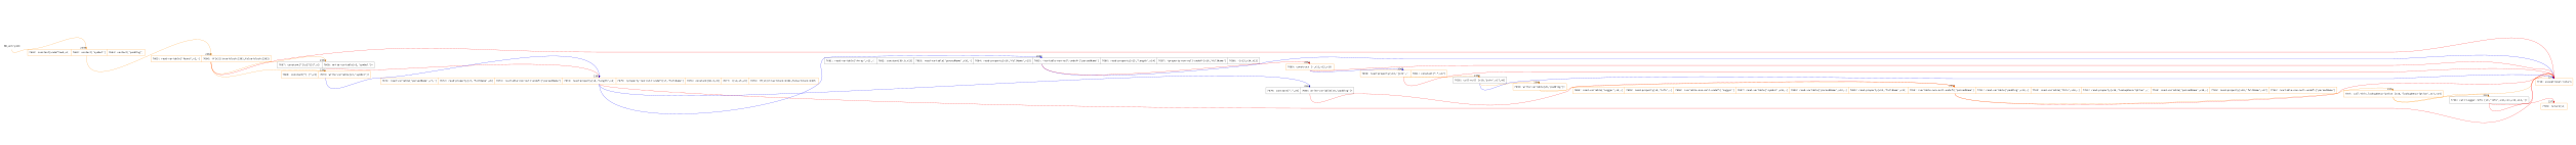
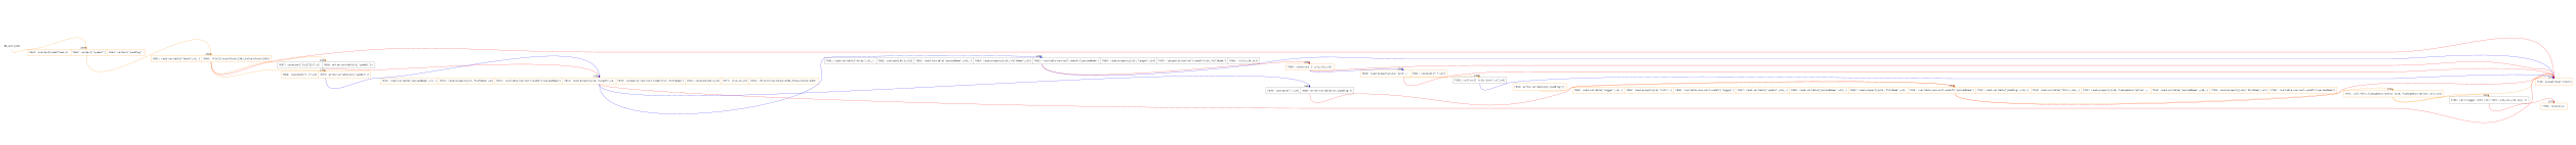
  digraph {
    fontname="Source Code Pro"
    rankdir=LR
    node [color=darkorange fontname="Source Code Pro" shape=record]
    edge [color=darkorange fontname="Source Code Pro" headport=n tailport=s]
    n1 [color=gray40 label=BB_entry180 shape=none]
    n2 [label="{7662: constant[undefined,v1]|7663: vardecl['symbol']|7664: vardecl['padding']}"]
    n3 [label="{7665: read-variable['found',v2,-]|7666: if[v2](true-block:2361,false-block:2362)}"]
    n4 [color=gray40 label="{7667: constant[\"[\\u2713]\",v3]|7668: write-variable[v3,'symbol']*}"]
    n5 [label="{7669: constant[\"[ ]\",v3]|7670: write-variable[v3,'symbol']*}"]
    n6 [label="{7710: exceptional-return}"]
    n7 [label="{7671: read-variable['parsedName',v7,-]|7672: read-property[v7,'fullName',v6]|7673: \<variable-non-null-undef\>['parsedName']|7674: read-property[v6,'length',v4]|7675: \<property-non-null-undef\>[v7,'fullName']|7676: constant[60.0,v5]|7677: \>[v4,v5,v3]|7678: if[v3](true-block:2364,false-block:2365)}"]
    n8 [color=gray40 label="{7679: constant[\".\",v8]|7680: write-variable[v8,'padding']*}"]
    n9 [color=gray40 label="{7681: read-variable['Array',v11,-]|7682: constant[60.0,v13]|7683: read-variable['parsedName',v16,-]|7684: read-property[v16,'fullName',v15]|7685: \<variable-non-null-undef\>['parsedName']|7686: read-property[v15,'length',v14]|7687: \<property-non-null-undef\>[v16,'fullName']|7688: -[v13,v14,v12]}"]
    n10 [label="{7694: read-variable['Logger',v9,-]|7695: read-property[v9,'info',-]|7696: \<variable-non-null-undef\>['Logger']|7697: read-variable['symbol',v10,-]|7698: read-variable['parsedName',v12,-]|7699: read-property[v12,'fullName',v11]|7700: \<variable-non-null-undef\>['parsedName']|7701: read-variable['padding',v13,-]|7702: read-variable['this',v16,-]|7703: read-property[v16,'lookupDescription',-]|7704: read-variable['parsedName',v18,-]|7705: read-property[v18,'fullName',v17]|7706: \<variable-non-null-undef\>['parsedName']}"]
    n11 [label="{7689: construct [-,v11,v12,v10]}"]
    n12 [label="{7707: call-this.lookupDescription [v16,'lookupDescription',v17,v14]}"]
    n13 [label="{7690: read-property[v10,'join',-]|7691: constant[\".\",v17]}"]
    n14 [color=gray40 label="{7708: call-Logger.info [v9,'info',v10,v11,v13,v14,-]*}"]
    n15 [color=gray40 label="{7692: call-null [v10,'join',v17,v8]}"]
    n16 [label="{7693: write-variable[v8,'padding']*}"]
    n17 [label="{7709: return[v1]}"]
    n1 -> n2 [headlabel="    2359"]
    n2 -> n3 [headlabel="      2360"]
    n3 -> n4 [headlabel="      2361"]
    n3 -> n5 [headlabel="      2362"]
    n3 -> n6 [color=red headlabel="      2374"]
    n4 -> n7 [color=red headlabel="      2363"]
    n5 -> n7 [color=blue]
    n7 -> n6 [color=red]
    n7 -> n8 [color=blue headlabel="      2364"]
    n7 -> n9 [color=blue headlabel="      2365"]
    n8 -> n10 [color=red headlabel="      2370"]
    n9 -> n6 [color=blue]
    n9 -> n11 [color=red headlabel="      2366"]
    n10 -> n6 [color=red]
    n10 -> n12 [headlabel="      2371"]
    n11 -> n6 [color=red]
    n11 -> n13 [color=blue headlabel="      2367"]
    n12 -> n6
    n12 -> n14 [headlabel="      2372"]
    n13 -> n6 [color=red]
    n13 -> n15 [headlabel="      2368"]
-   n14 -> n6 [color=red]
    n14 -> n17 [color=red headlabel="      2373"]
    n15 -> n6 [color=blue]
-   n15 -> n16 [headlabel="      2369"]
    n16 -> n10
  }
